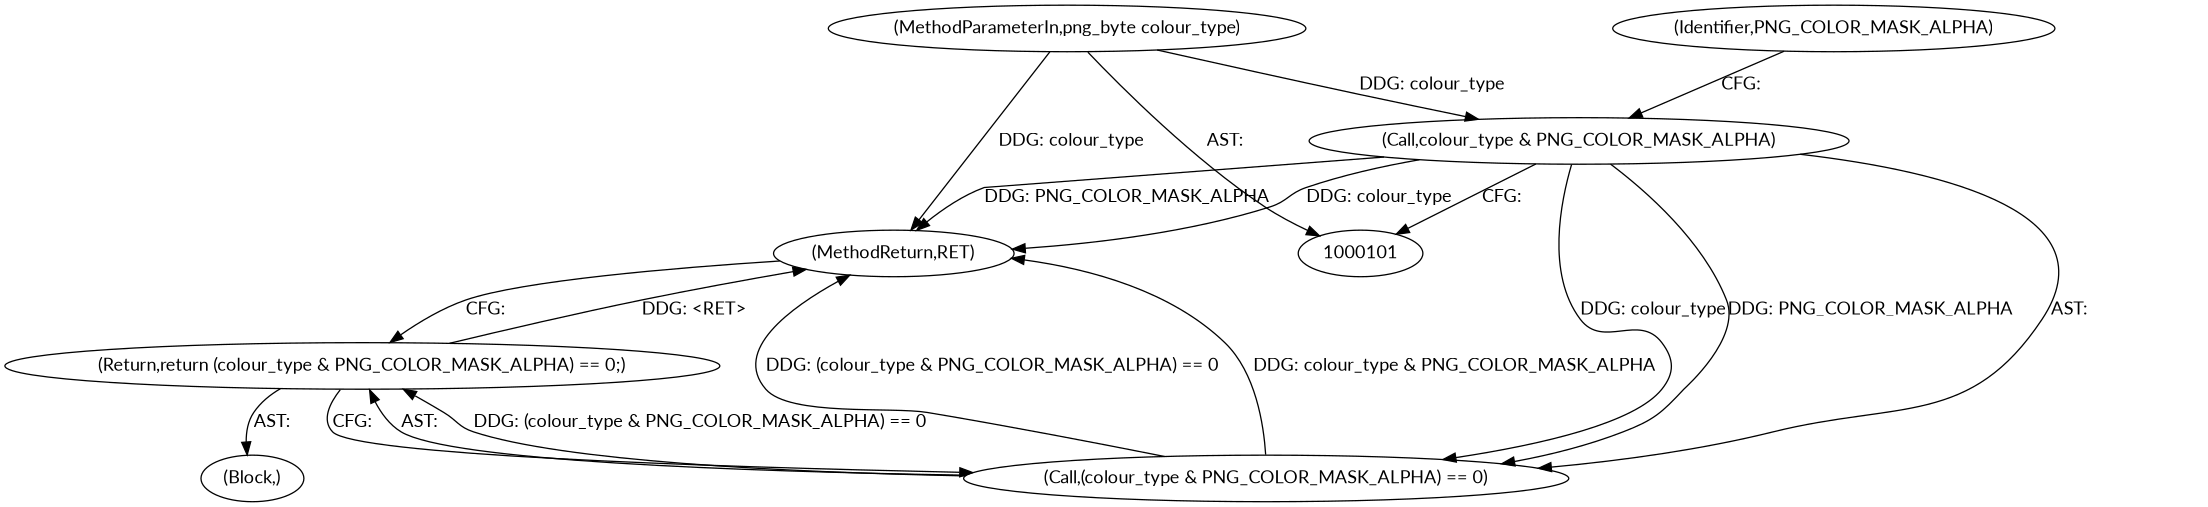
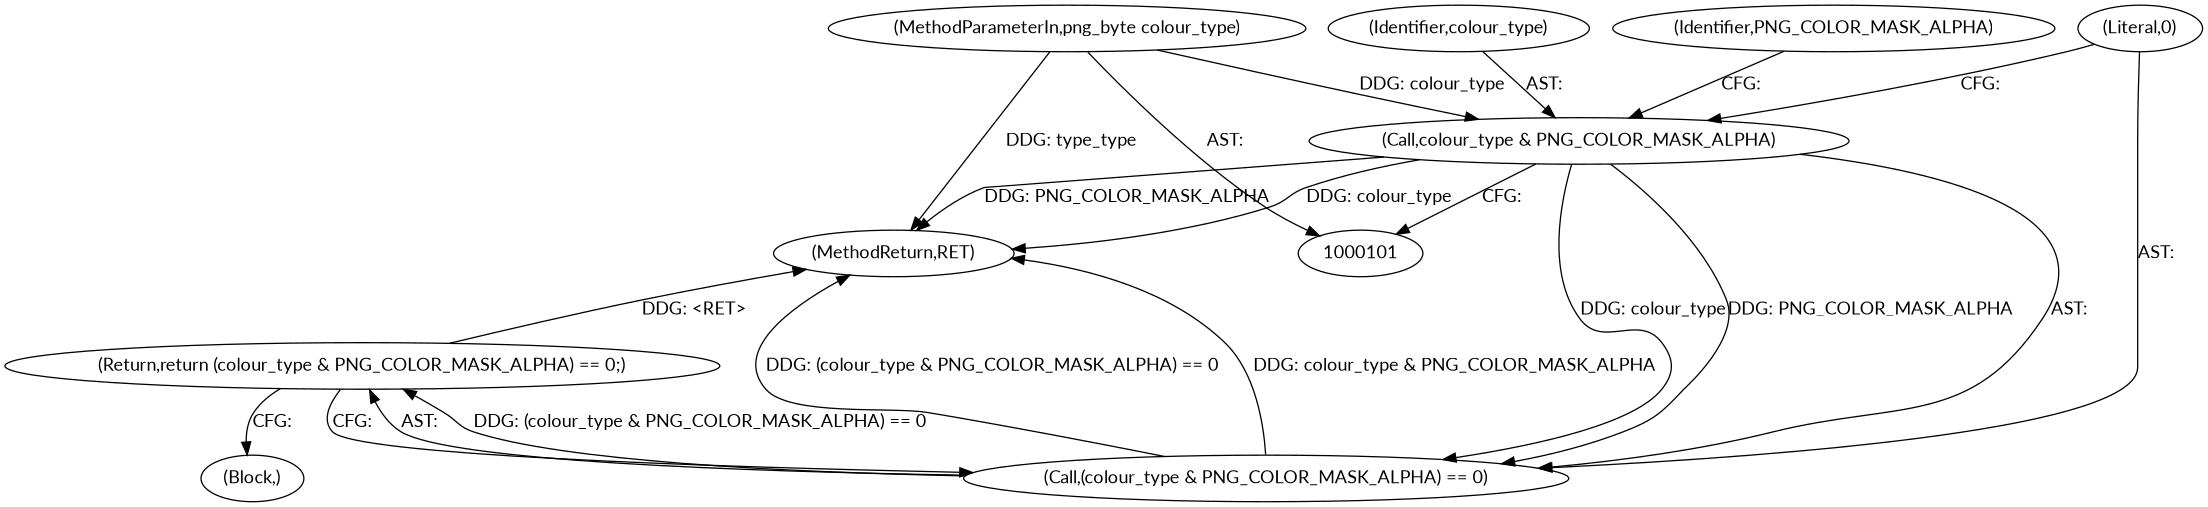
  digraph {
    fontname=Lato
    node [fontname=Lato]
    edge [fontname=Lato]
    n1 [label="(MethodParameterIn,png_byte colour_type)"]
    n2 [label="(Call,colour_type & PNG_COLOR_MASK_ALPHA)"]
    n3 [label="(MethodReturn,RET)"]
    1000101
    n5 [label="(Call,(colour_type & PNG_COLOR_MASK_ALPHA) == 0)"]
    n6 [label="(Return,return (colour_type & PNG_COLOR_MASK_ALPHA) == 0;)"]
    n7 [label="(Identifier,PNG_COLOR_MASK_ALPHA)"]
    n8 [label="(Block,)"]
+   n9 [label="(Literal,0)"]
+   n10 [label="(Identifier,colour_type)"]
    n1 -> n2 [label="DDG: colour_type"]
-   n1 -> n3 [label="DDG: colour_type"]
+   n1 -> n3 [label="DDG: type_type"]
    n1 -> 1000101 [label="AST: "]
    n2 -> n3 [label="DDG: PNG_COLOR_MASK_ALPHA"]
    n2 -> n3 [label="DDG: colour_type"]
    n2 -> 1000101 [label="CFG: "]
    n2 -> n5 [label="AST: "]
    n2 -> n5 [label="DDG: colour_type"]
    n2 -> n5 [label="DDG: PNG_COLOR_MASK_ALPHA"]
-   n3 -> n6 [label="CFG: "]
    n5 -> n3 [label="DDG: colour_type & PNG_COLOR_MASK_ALPHA"]
    n5 -> n3 [label="DDG: (colour_type & PNG_COLOR_MASK_ALPHA) == 0"]
    n5 -> n6 [label="AST: "]
    n5 -> n6 [label="DDG: (colour_type & PNG_COLOR_MASK_ALPHA) == 0"]
    n6 -> n3 [label="DDG: <RET>"]
    n6 -> n5 [label="CFG: "]
-   n6 -> n8 [label="AST: "]
+   n6 -> n8 [label="CFG: "]
    n7 -> n2 [label="CFG: "]
+   n9 -> n2 [label="CFG: "]
+   n9 -> n5 [label="AST: "]
+   n10 -> n2 [label="AST: "]
  }
